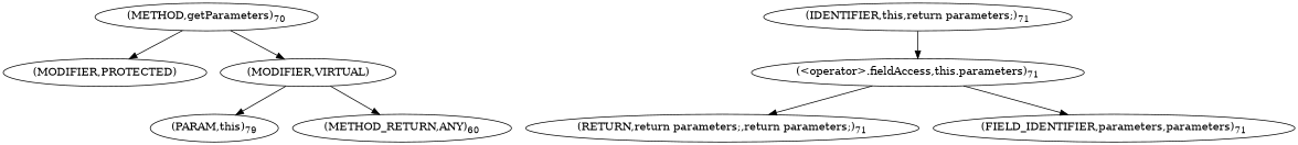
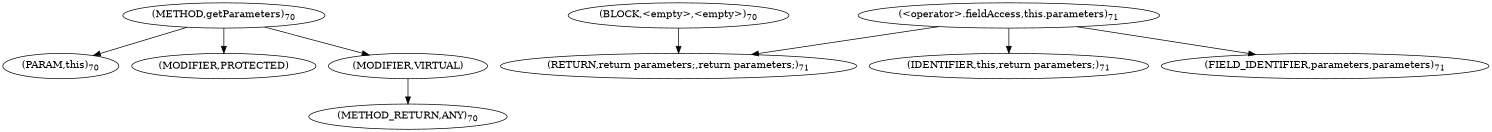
  digraph {
    n1 [label=<(METHOD,getParameters)<SUB>70</SUB>>]
-   n2 [label=<(PARAM,this)<SUB>79</SUB>>]
+   n2 [label=<(PARAM,this)<SUB>70</SUB>>]
    n3 [label=<(MODIFIER,PROTECTED)>]
    n4 [label=<(MODIFIER,VIRTUAL)>]
+   n5 [label=<(BLOCK,&lt;empty&gt;,&lt;empty&gt;)<SUB>70</SUB>>]
    n6 [label=<(RETURN,return parameters;,return parameters;)<SUB>71</SUB>>]
-   n7 [label=<(METHOD_RETURN,ANY)<SUB>60</SUB>>]
+   n7 [label=<(METHOD_RETURN,ANY)<SUB>70</SUB>>]
    n8 [label=<(&lt;operator&gt;.fieldAccess,this.parameters)<SUB>71</SUB>>]
    n9 [label=<(IDENTIFIER,this,return parameters;)<SUB>71</SUB>>]
    n10 [label=<(FIELD_IDENTIFIER,parameters,parameters)<SUB>71</SUB>>]
-   n4 -> n2
+   n1 -> n2
    n1 -> n3
    n1 -> n4
    n4 -> n7
+   n5 -> n6
    n8 -> n6
-   n9 -> n8
+   n8 -> n9
    n8 -> n10
  }
